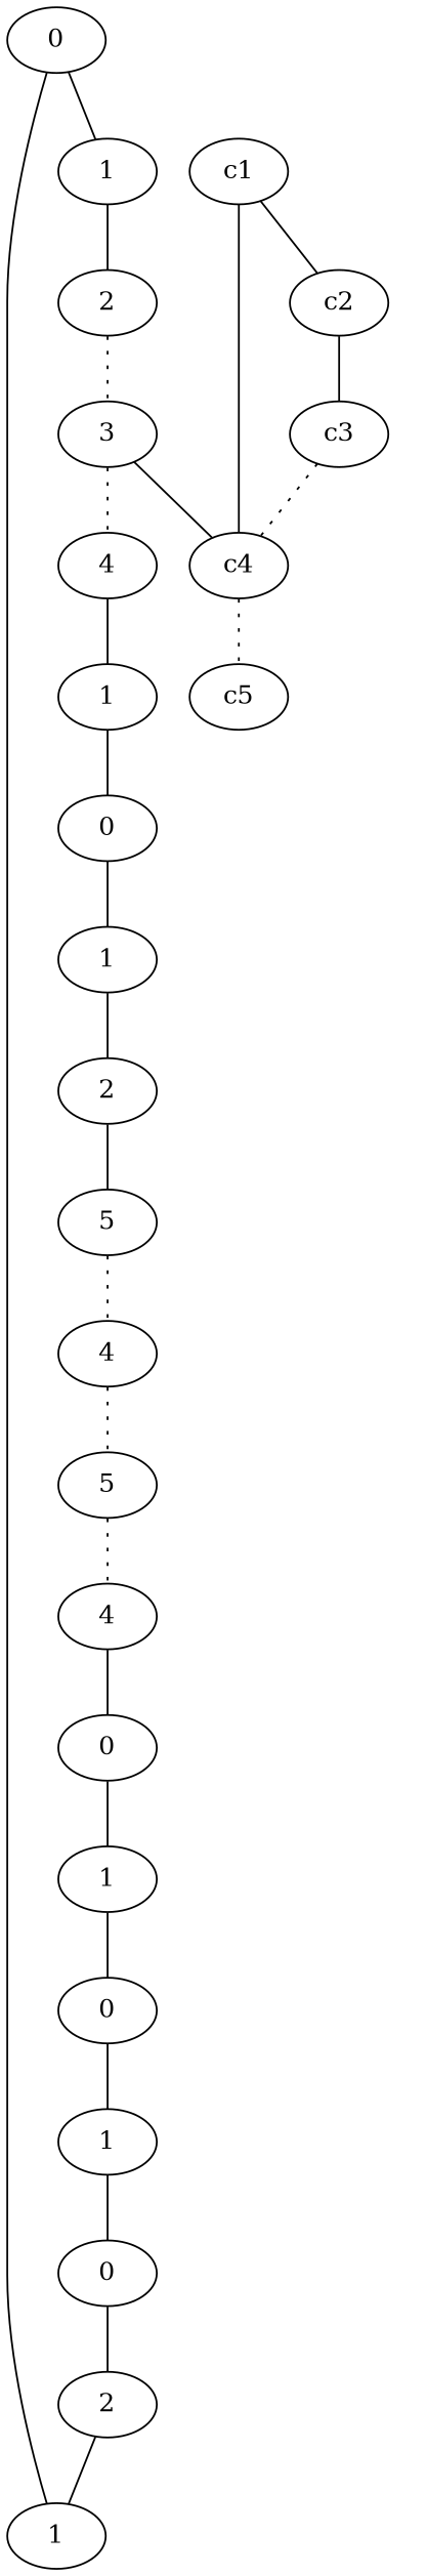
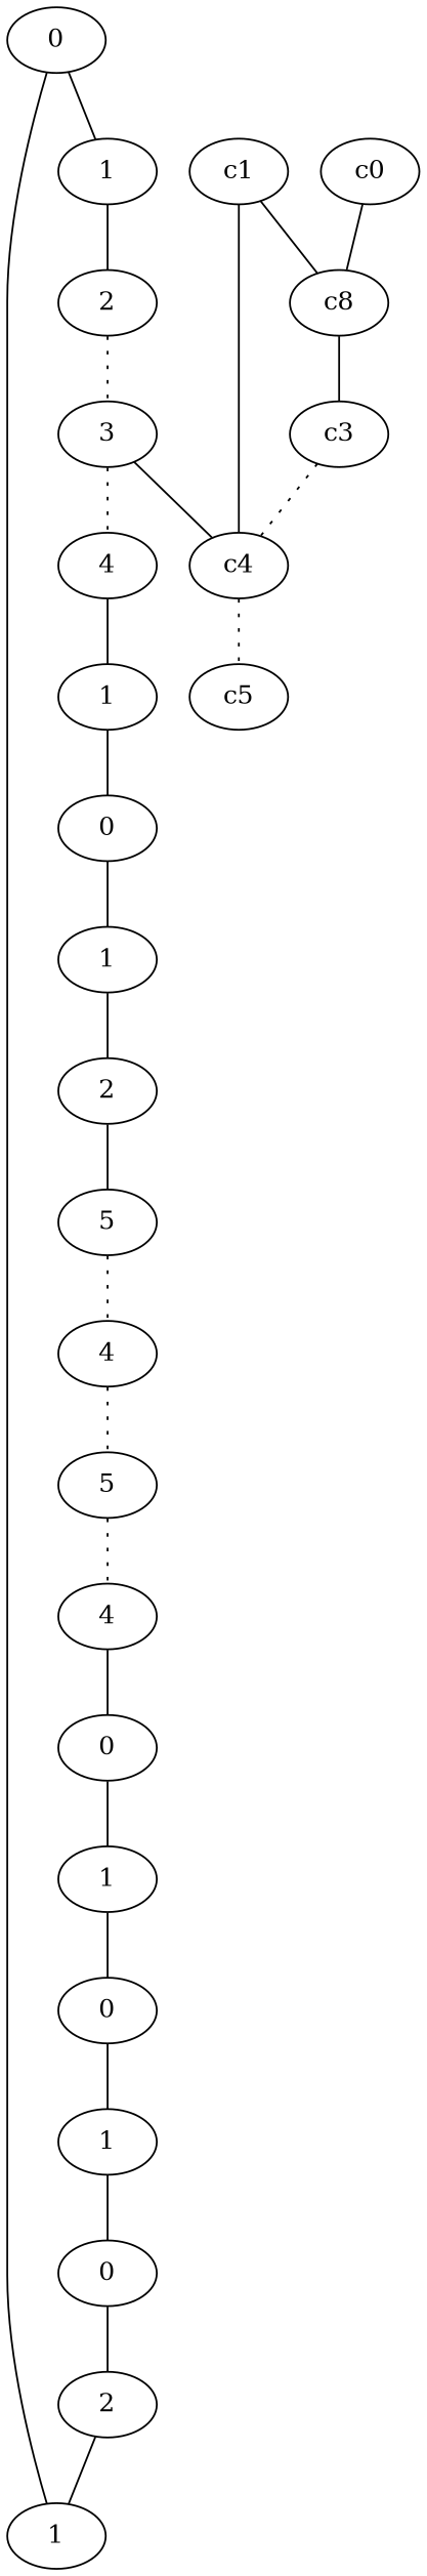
  graph {
    n1 [label=0]
    n2 [label=1]
    n3 [label=1]
    n4 [label=2]
    n5 [label=3]
    n6 [label=4]
    c4
    n8 [label=1]
    n9 [label=0]
    n10 [label=1]
    n11 [label=2]
    n12 [label=5]
    n13 [label=4]
    n14 [label=5]
    n15 [label=4]
    n16 [label=0]
    n17 [label=1]
    n18 [label=0]
    n19 [label=1]
    n20 [label=0]
    n21 [label=2]
-   c2
+   c0
+   c2 [label=c8]
    c1
    c3
    c5
    n1 -- n2
    n1 -- n3
    n2 -- n4
    n4 -- n5 [style=dotted]
    n5 -- n6 [style=dotted]
    n5 -- c4
    n6 -- n8
    c4 -- c5 [style=dotted]
    n8 -- n9
    n9 -- n10
    n10 -- n11
    n11 -- n12
    n12 -- n13 [style=dotted]
    n13 -- n14 [style=dotted]
    n14 -- n15 [style=dotted]
    n15 -- n16
    n16 -- n17
    n17 -- n18
    n18 -- n19
    n19 -- n20
    n20 -- n21
    n21 -- n3
+   c0 -- c2
    c2 -- c3 [style=solid]
    c1 -- c4
    c1 -- c2
    c3 -- c4 [style=dotted]
  }
